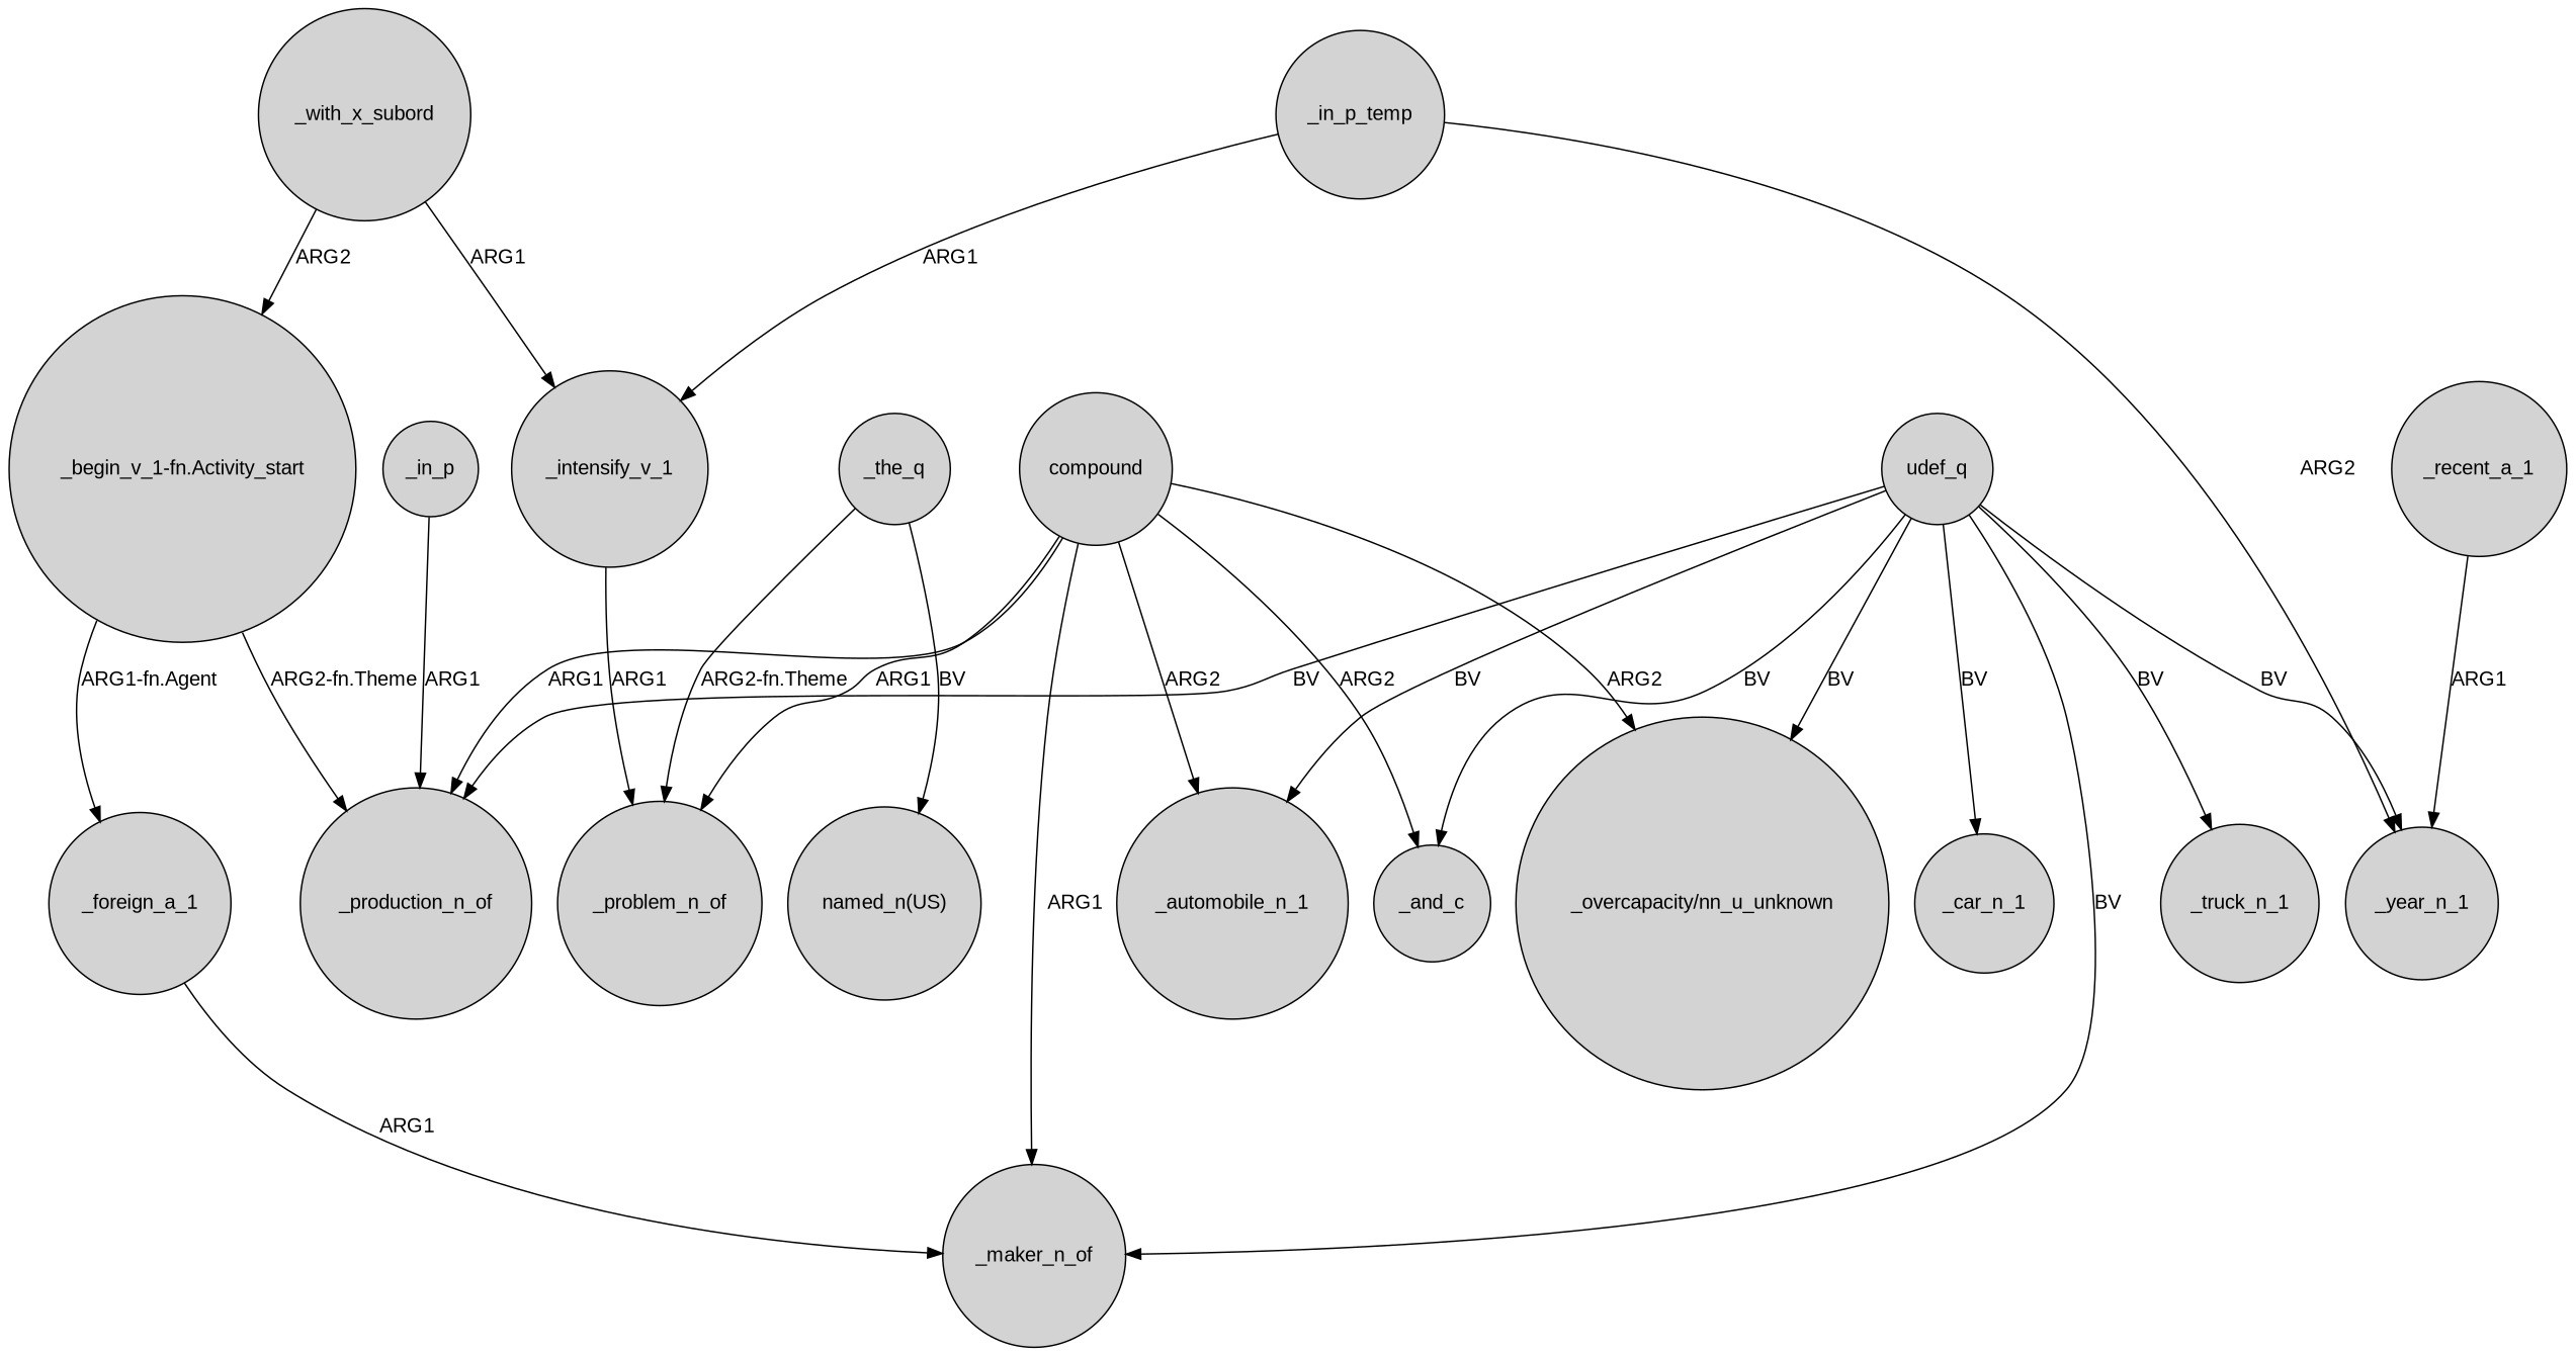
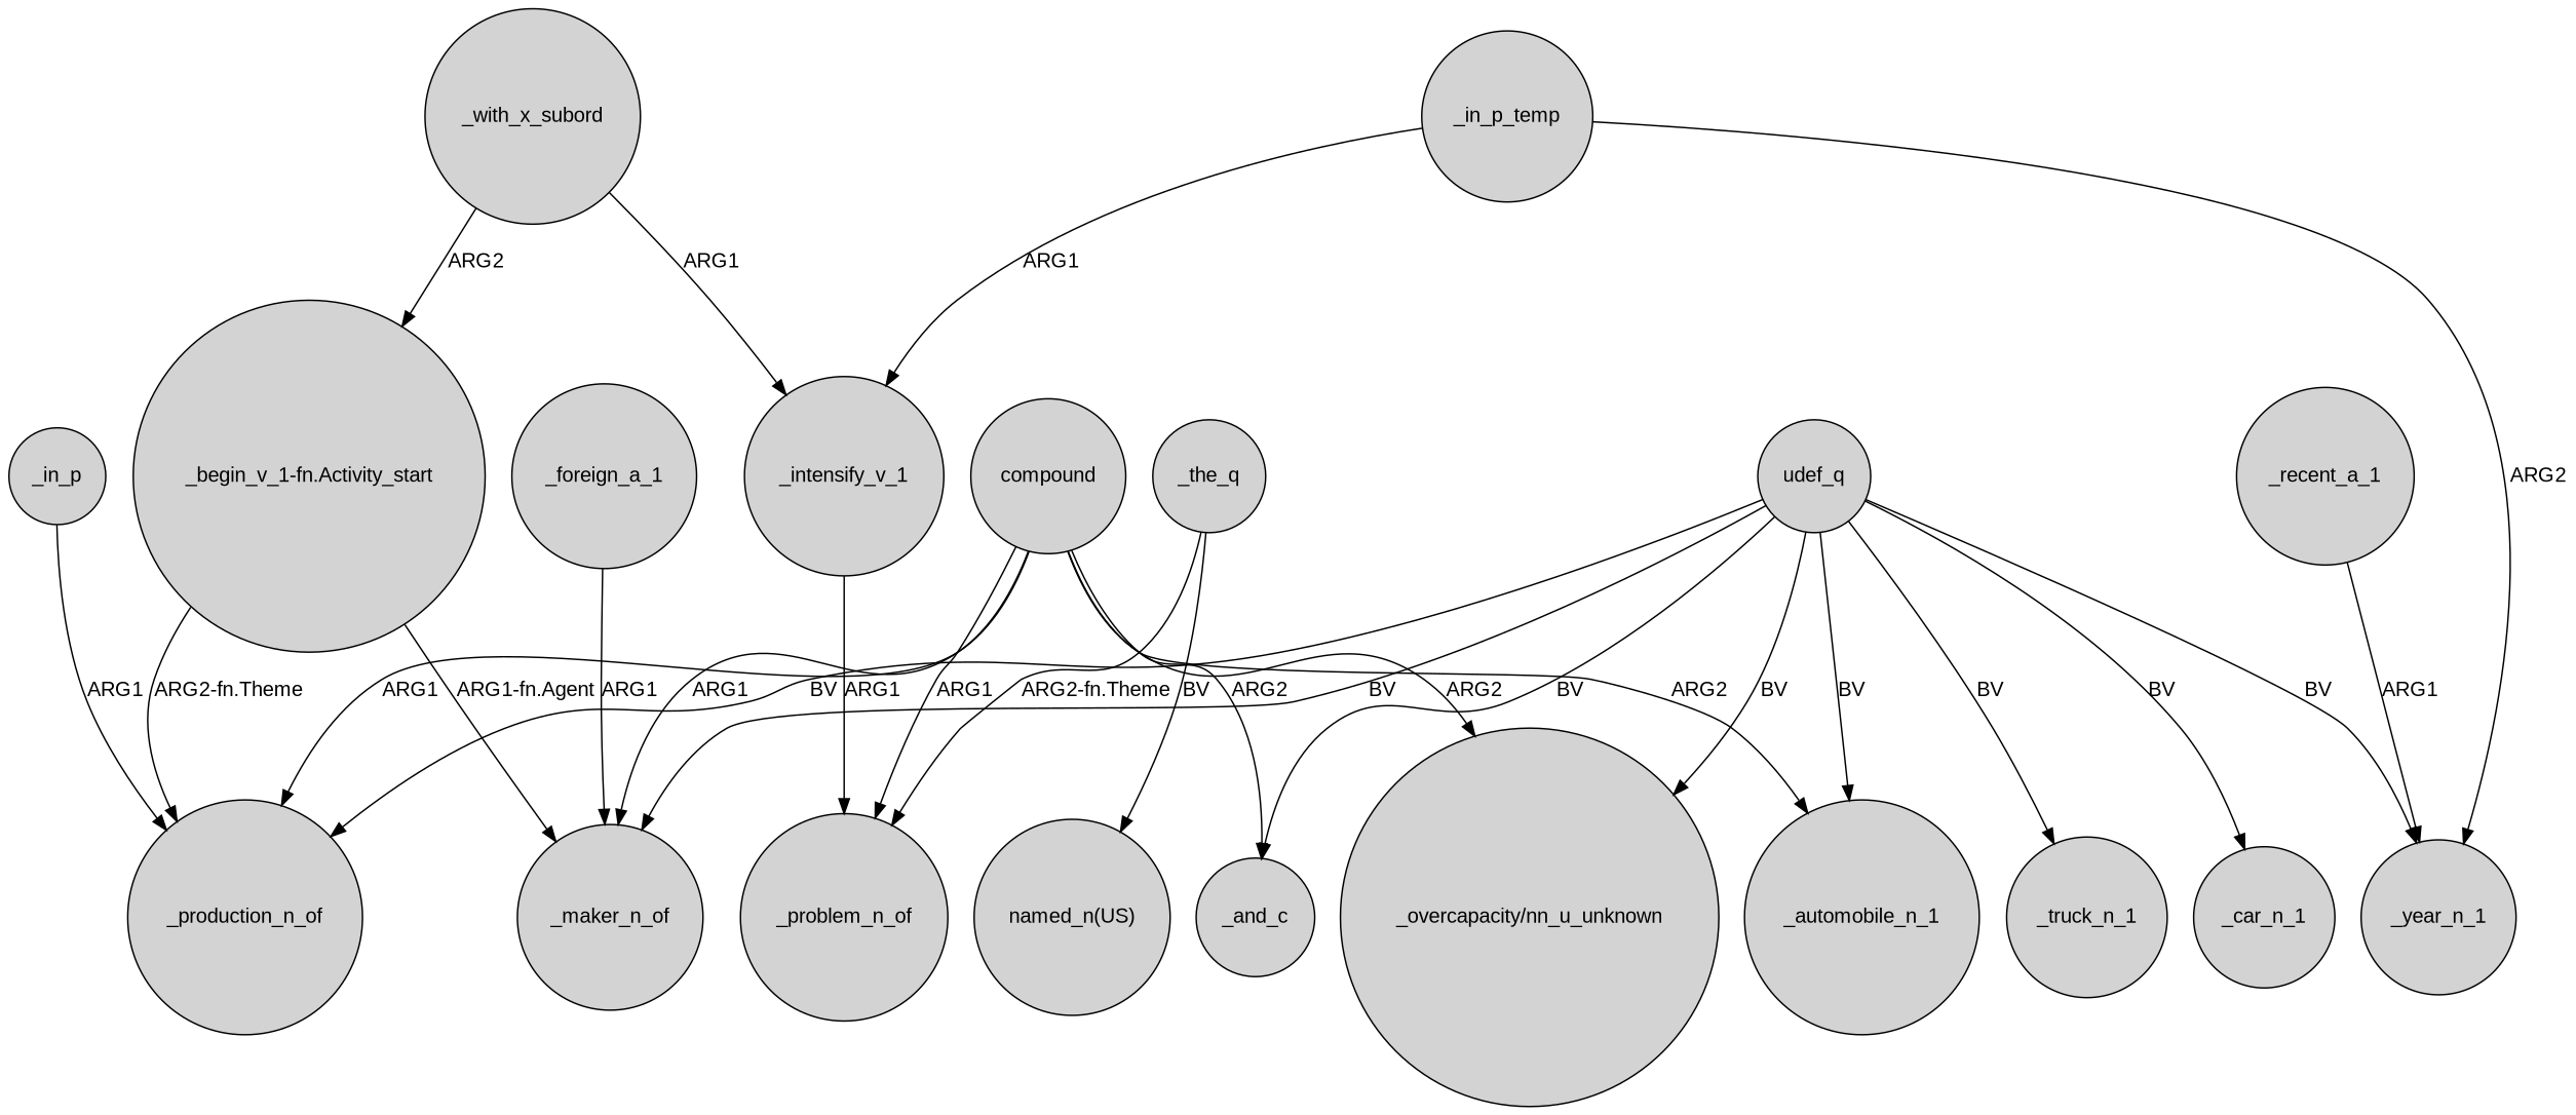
  digraph {
    fontname="Liberation Sans"
    node [fontname="Liberation Sans" shape=circle style=filled]
    edge [fontname="Liberation Sans"]
    compound
    "_overcapacity/nn_u_unknown"
    _problem_n_of
    _production_n_of
    _automobile_n_1
    _maker_n_of
    _and_c
    _intensify_v_1
    udef_q
    _year_n_1
    _truck_n_1
    _car_n_1
    _with_x_subord
    "_begin_v_1-fn.Activity_start"
    _the_q
    "named_n(US)"
    _foreign_a_1
    _in_p
    _in_p_temp
    _recent_a_1
    compound -> "_overcapacity/nn_u_unknown" [label=ARG2]
    compound -> _problem_n_of [label=ARG1]
    compound -> _production_n_of [label=ARG1]
    compound -> _automobile_n_1 [label=ARG2]
    compound -> _maker_n_of [label=ARG1]
    compound -> _and_c [label=ARG2]
    _intensify_v_1 -> _problem_n_of [label=ARG1]
    udef_q -> "_overcapacity/nn_u_unknown" [label=BV]
    udef_q -> _production_n_of [label=BV]
    udef_q -> _automobile_n_1 [label=BV]
    udef_q -> _maker_n_of [label=BV]
    udef_q -> _and_c [label=BV]
    udef_q -> _year_n_1 [label=BV]
    udef_q -> _truck_n_1 [label=BV]
    udef_q -> _car_n_1 [label=BV]
    _with_x_subord -> _intensify_v_1 [label=ARG1]
    _with_x_subord -> "_begin_v_1-fn.Activity_start" [label=ARG2]
    "_begin_v_1-fn.Activity_start" -> _production_n_of [label="ARG2-fn.Theme"]
-   "_begin_v_1-fn.Activity_start" -> _foreign_a_1 [label="ARG1-fn.Agent"]
+   "_begin_v_1-fn.Activity_start" -> _maker_n_of [label="ARG1-fn.Agent"]
    _the_q -> _problem_n_of [label="ARG2-fn.Theme"]
    _the_q -> "named_n(US)" [label=BV]
    _foreign_a_1 -> _maker_n_of [label=ARG1]
    _in_p -> _production_n_of [label=ARG1]
    _in_p_temp -> _intensify_v_1 [label=ARG1]
    _in_p_temp -> _year_n_1 [label=ARG2]
    _recent_a_1 -> _year_n_1 [label=ARG1]
  }
